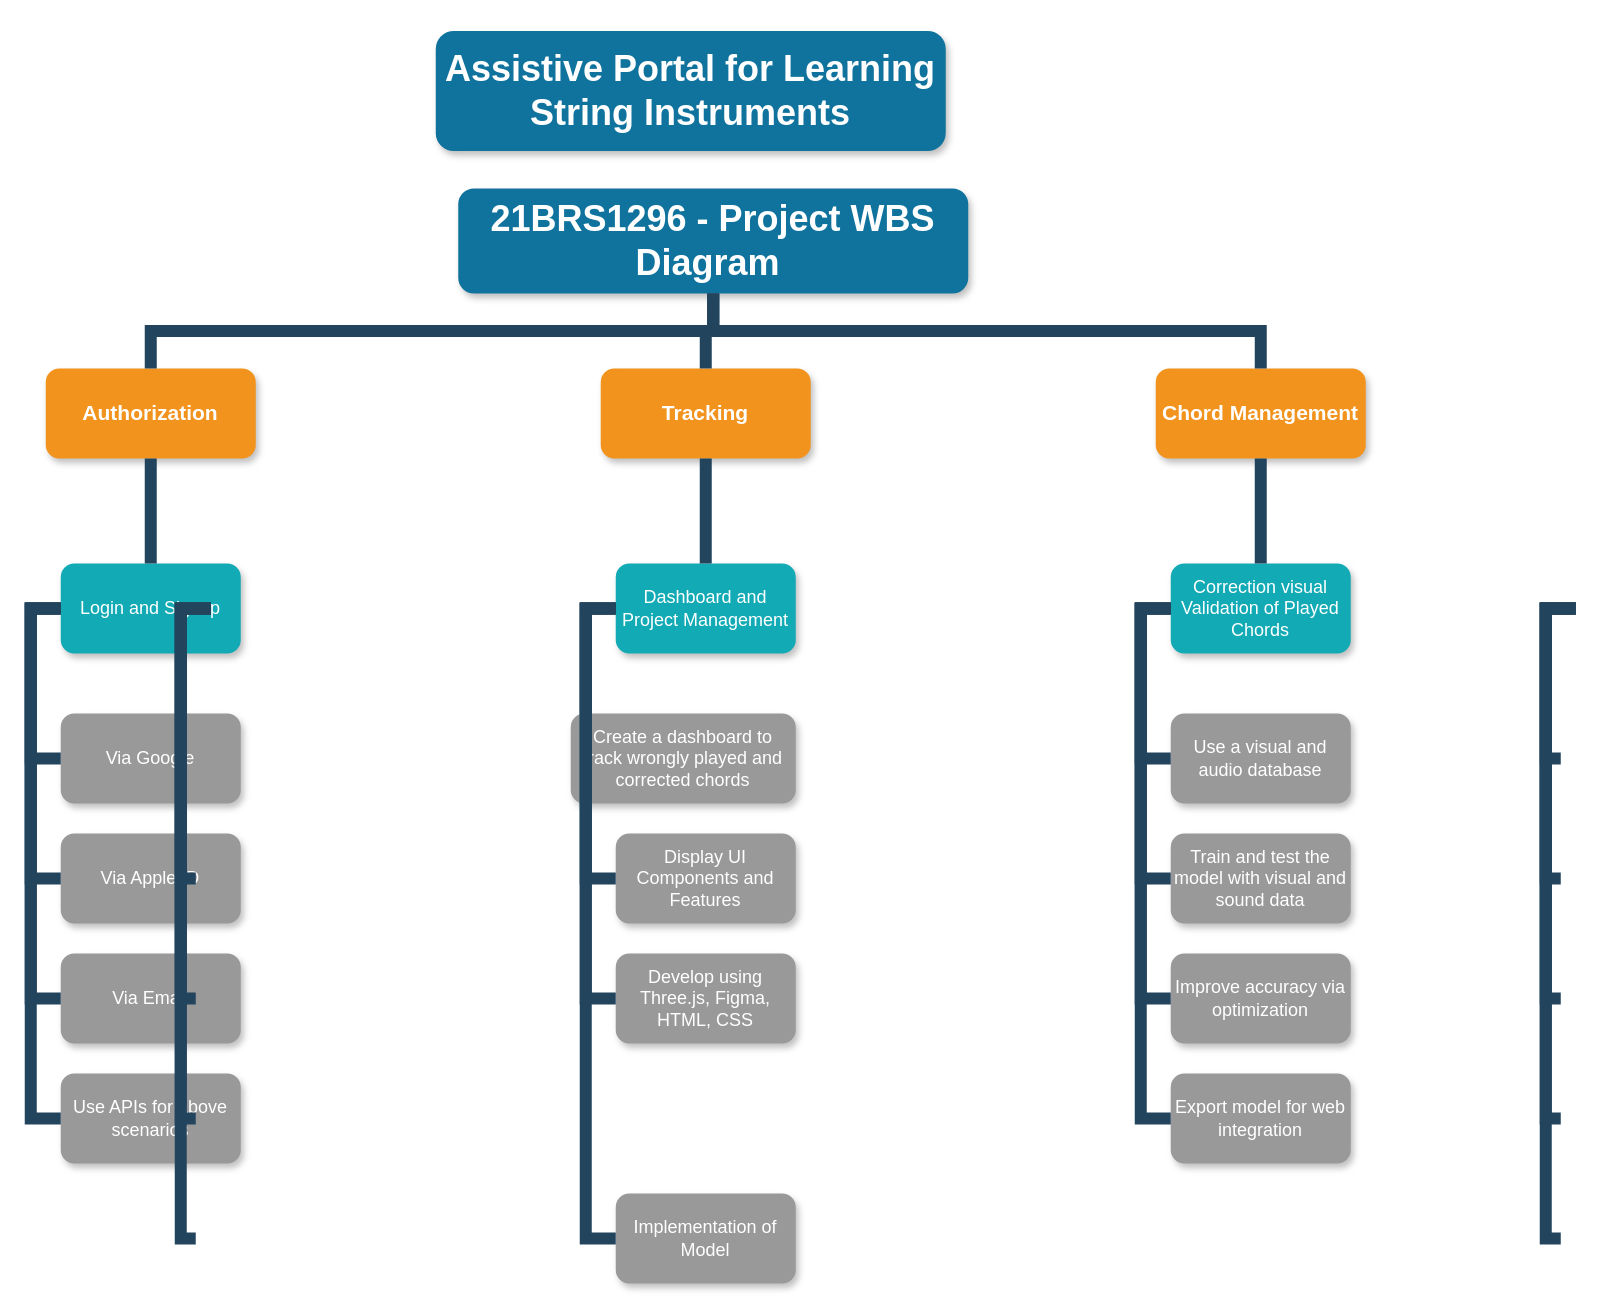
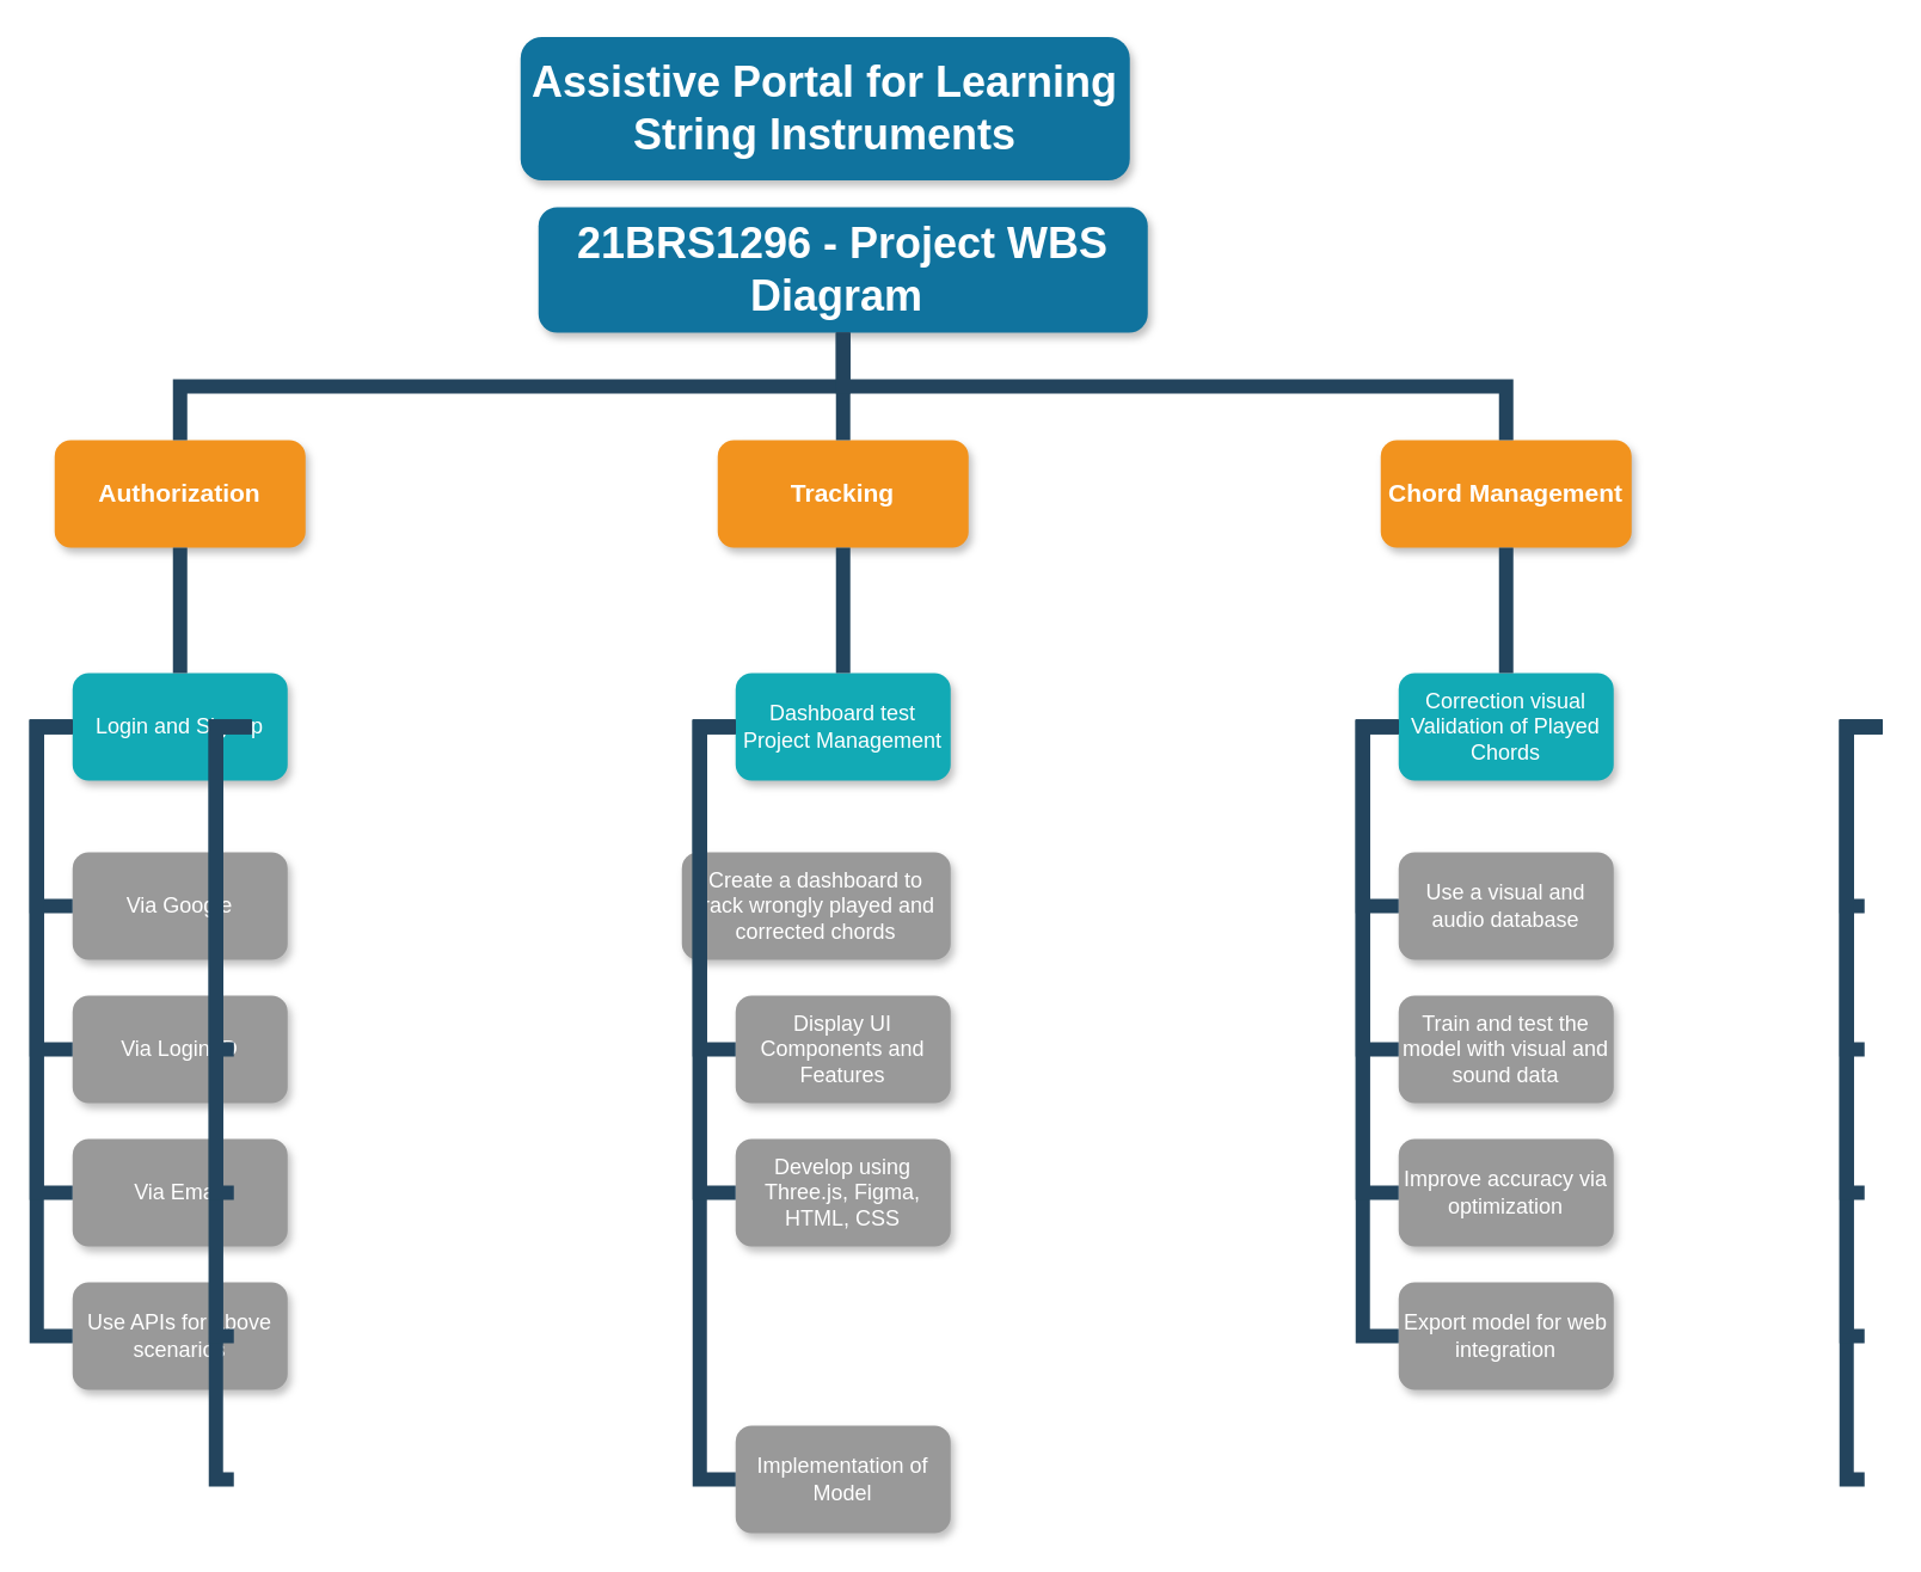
  <mxCell id="0" />
  <mxCell id="1" parent="0" />
- <mxCell id="2" value="21BRS1296 - Project WBS Diagram " style="whiteSpace=wrap;rounded=1;shadow=1;fillColor=#10739E;strokeColor=none;fontColor=#FFFFFF;fontStyle=1;fontSize=24" parent="1" vertex="1"><mxGeometry x="305" y="125" width="340" height="70" as="geometry" /></mxCell>
+ <mxCell id="2" value="21BRS1296 - Project WBS Diagram " style="whiteSpace=wrap;rounded=1;shadow=1;fillColor=#10739E;strokeColor=none;fontColor=#FFFFFF;fontStyle=1;fontSize=24" parent="1" vertex="1"><mxGeometry x="300" y="115" width="340" height="70" as="geometry" /></mxCell>
  <mxCell id="3" value="Authorization" style="whiteSpace=wrap;rounded=1;fillColor=#F2931E;strokeColor=none;shadow=1;fontColor=#FFFFFF;fontStyle=1;fontSize=14" parent="1" vertex="1"><mxGeometry x="30" y="245" width="140" height="60" as="geometry" /></mxCell>
  <mxCell id="4" value="Tracking" style="whiteSpace=wrap;rounded=1;fillColor=#F2931E;strokeColor=none;shadow=1;fontColor=#FFFFFF;fontStyle=1;fontSize=14" parent="1" vertex="1"><mxGeometry x="400" y="245" width="140" height="60" as="geometry" /></mxCell>
  <mxCell id="5" value="Chord Management" style="whiteSpace=wrap;rounded=1;fillColor=#F2931E;strokeColor=none;shadow=1;fontColor=#FFFFFF;fontStyle=1;fontSize=14" parent="1" vertex="1"><mxGeometry x="770" y="245" width="140" height="60" as="geometry" /></mxCell>
  <mxCell id="6" value="Login and Signup" style="whiteSpace=wrap;rounded=1;fillColor=#12AAB5;strokeColor=none;shadow=1;fontColor=#FFFFFF;" parent="1" vertex="1"><mxGeometry x="40" y="375" width="120" height="60" as="geometry" /></mxCell>
  <mxCell id="7" value="Via Google" style="whiteSpace=wrap;rounded=1;fillColor=#999999;strokeColor=none;shadow=1;fontColor=#FFFFFF;fontStyle=0" parent="1" vertex="1"><mxGeometry x="40" y="475" width="120" height="60" as="geometry" /></mxCell>
- <mxCell id="8" value="Via Apple ID" style="whiteSpace=wrap;rounded=1;fillColor=#999999;strokeColor=none;shadow=1;fontColor=#FFFFFF;fontStyle=0" parent="1" vertex="1"><mxGeometry x="40" y="555" width="120" height="60" as="geometry" /></mxCell>
+ <mxCell id="8" value="Via Login ID" style="whiteSpace=wrap;rounded=1;fillColor=#999999;strokeColor=none;shadow=1;fontColor=#FFFFFF;fontStyle=0" parent="1" vertex="1"><mxGeometry x="40" y="555" width="120" height="60" as="geometry" /></mxCell>
  <mxCell id="9" value="Via Email" style="whiteSpace=wrap;rounded=1;fillColor=#999999;strokeColor=none;shadow=1;fontColor=#FFFFFF;fontStyle=0" parent="1" vertex="1"><mxGeometry x="40" y="635" width="120" height="60" as="geometry" /></mxCell>
  <mxCell id="10" value="Use APIs for above scenarios" style="whiteSpace=wrap;rounded=1;fillColor=#999999;strokeColor=none;shadow=1;fontColor=#FFFFFF;fontStyle=0" parent="1" vertex="1"><mxGeometry x="40" y="715" width="120" height="60" as="geometry" /></mxCell>
- <mxCell id="11" value="Dashboard and Project Management" style="whiteSpace=wrap;rounded=1;fillColor=#12AAB5;strokeColor=none;shadow=1;fontColor=#FFFFFF;" parent="1" vertex="1"><mxGeometry x="410" y="375" width="120" height="60" as="geometry" /></mxCell>
+ <mxCell id="11" value="Dashboard test Project Management" style="whiteSpace=wrap;rounded=1;fillColor=#12AAB5;strokeColor=none;shadow=1;fontColor=#FFFFFF;" parent="1" vertex="1"><mxGeometry x="410" y="375" width="120" height="60" as="geometry" /></mxCell>
  <mxCell id="12" value="Create a dashboard to track wrongly played and corrected chords" style="whiteSpace=wrap;rounded=1;fillColor=#999999;strokeColor=none;shadow=1;fontColor=#FFFFFF;fontStyle=0" parent="1" vertex="1"><mxGeometry x="380" y="475" width="150" height="60" as="geometry" /></mxCell>
  <mxCell id="13" value="Display UI Components and Features" style="whiteSpace=wrap;rounded=1;fillColor=#999999;strokeColor=none;shadow=1;fontColor=#FFFFFF;fontStyle=0" parent="1" vertex="1"><mxGeometry x="410" y="555" width="120" height="60" as="geometry" /></mxCell>
  <mxCell id="14" value="Develop using Three.js, Figma, HTML, CSS" style="whiteSpace=wrap;rounded=1;fillColor=#999999;strokeColor=none;shadow=1;fontColor=#FFFFFF;fontStyle=0" parent="1" vertex="1"><mxGeometry x="410" y="635" width="120" height="60" as="geometry" /></mxCell>
  <mxCell id="15" value="Implementation of Model" style="whiteSpace=wrap;rounded=1;fillColor=#999999;strokeColor=none;shadow=1;fontColor=#FFFFFF;fontStyle=0" parent="1" vertex="1"><mxGeometry x="410" y="795" width="120" height="60" as="geometry" /></mxCell>
  <mxCell id="16" value="" style="edgeStyle=elbowEdgeStyle;elbow=vertical;rounded=0;fontColor=#000000;endArrow=none;endFill=0;strokeWidth=8;strokeColor=#23445D;" parent="1" source="3" target="6" edge="1"><mxGeometry width="100" height="100" relative="1" as="geometry"><mxPoint x="-110" y="365" as="sourcePoint" /><mxPoint x="-10" y="265" as="targetPoint" /></mxGeometry></mxCell>
  <mxCell id="17" value="" style="edgeStyle=elbowEdgeStyle;elbow=horizontal;rounded=0;fontColor=#000000;endArrow=none;endFill=0;strokeWidth=8;strokeColor=#23445D;" parent="1" source="6" target="7" edge="1"><mxGeometry width="100" height="100" relative="1" as="geometry"><mxPoint x="-20" y="555" as="sourcePoint" /><mxPoint x="80" y="455" as="targetPoint" /><Array as="points"><mxPoint x="20" y="455" /></Array></mxGeometry></mxCell>
  <mxCell id="18" value="" style="edgeStyle=elbowEdgeStyle;elbow=horizontal;rounded=0;fontColor=#000000;endArrow=none;endFill=0;strokeWidth=8;strokeColor=#23445D;" parent="1" source="6" target="8" edge="1"><mxGeometry width="100" height="100" relative="1" as="geometry"><mxPoint x="50" y="415" as="sourcePoint" /><mxPoint x="50" y="515" as="targetPoint" /><Array as="points"><mxPoint x="20" y="475" /></Array></mxGeometry></mxCell>
  <mxCell id="19" value="" style="edgeStyle=elbowEdgeStyle;elbow=horizontal;rounded=0;fontColor=#000000;endArrow=none;endFill=0;strokeWidth=8;strokeColor=#23445D;" parent="1" source="6" target="10" edge="1"><mxGeometry width="100" height="100" relative="1" as="geometry"><mxPoint x="70" y="435" as="sourcePoint" /><mxPoint x="70" y="535" as="targetPoint" /><Array as="points"><mxPoint x="20" y="485" /></Array></mxGeometry></mxCell>
  <mxCell id="20" value="" style="edgeStyle=elbowEdgeStyle;elbow=horizontal;rounded=0;fontColor=#000000;endArrow=none;endFill=0;strokeWidth=8;strokeColor=#23445D;" parent="1" source="6" target="9" edge="1"><mxGeometry width="100" height="100" relative="1" as="geometry"><mxPoint x="80" y="445" as="sourcePoint" /><mxPoint x="80" y="545" as="targetPoint" /><Array as="points"><mxPoint x="20" y="505" /></Array></mxGeometry></mxCell>
  <mxCell id="21" value="" style="edgeStyle=elbowEdgeStyle;elbow=horizontal;rounded=0;fontColor=#000000;endArrow=none;endFill=0;strokeWidth=8;strokeColor=#23445D;" parent="1" edge="1"><mxGeometry width="100" height="100" relative="1" as="geometry"><mxPoint x="140" y="405" as="sourcePoint" /><mxPoint x="130" y="585" as="targetPoint" /><Array as="points"><mxPoint x="120" y="495" /></Array></mxGeometry></mxCell>
  <mxCell id="22" value="" style="edgeStyle=elbowEdgeStyle;elbow=horizontal;rounded=0;fontColor=#000000;endArrow=none;endFill=0;strokeWidth=8;strokeColor=#23445D;" parent="1" edge="1"><mxGeometry width="100" height="100" relative="1" as="geometry"><mxPoint x="140" y="405" as="sourcePoint" /><mxPoint x="130" y="825" as="targetPoint" /><Array as="points"><mxPoint x="120" y="615" /></Array></mxGeometry></mxCell>
  <mxCell id="23" value="" style="edgeStyle=elbowEdgeStyle;elbow=horizontal;rounded=0;fontColor=#000000;endArrow=none;endFill=0;strokeWidth=8;strokeColor=#23445D;" parent="1" edge="1"><mxGeometry width="100" height="100" relative="1" as="geometry"><mxPoint x="140" y="405" as="sourcePoint" /><mxPoint x="130" y="745" as="targetPoint" /><Array as="points"><mxPoint x="120" y="575" /></Array></mxGeometry></mxCell>
  <mxCell id="24" value="" style="edgeStyle=elbowEdgeStyle;elbow=horizontal;rounded=0;fontColor=#000000;endArrow=none;endFill=0;strokeWidth=8;strokeColor=#23445D;" parent="1" edge="1"><mxGeometry width="100" height="100" relative="1" as="geometry"><mxPoint x="140" y="405" as="sourcePoint" /><mxPoint x="130" y="665" as="targetPoint" /><Array as="points"><mxPoint x="120" y="535" /></Array></mxGeometry></mxCell>
  <mxCell id="25" value="" style="edgeStyle=elbowEdgeStyle;elbow=vertical;rounded=0;fontColor=#000000;endArrow=none;endFill=0;strokeWidth=8;strokeColor=#23445D;" parent="1" source="4" target="11" edge="1"><mxGeometry width="100" height="100" relative="1" as="geometry"><mxPoint x="110" y="315" as="sourcePoint" /><mxPoint x="10" y="385" as="targetPoint" /></mxGeometry></mxCell>
  <mxCell id="26" value="" style="edgeStyle=elbowEdgeStyle;elbow=horizontal;rounded=0;fontColor=#000000;endArrow=none;endFill=0;strokeWidth=8;strokeColor=#23445D;" parent="1" source="11" target="12" edge="1"><mxGeometry width="100" height="100" relative="1" as="geometry"><mxPoint x="390" y="405" as="sourcePoint" /><mxPoint x="400" y="505" as="targetPoint" /><Array as="points"><mxPoint x="390" y="455" /></Array></mxGeometry></mxCell>
  <mxCell id="27" value="" style="edgeStyle=elbowEdgeStyle;elbow=horizontal;rounded=0;fontColor=#000000;endArrow=none;endFill=0;strokeWidth=8;strokeColor=#23445D;" parent="1" source="11" target="13" edge="1"><mxGeometry width="100" height="100" relative="1" as="geometry"><mxPoint x="400" y="405" as="sourcePoint" /><mxPoint x="400" y="585" as="targetPoint" /><Array as="points"><mxPoint x="390" y="495" /></Array></mxGeometry></mxCell>
  <mxCell id="28" value="" style="edgeStyle=elbowEdgeStyle;elbow=horizontal;rounded=0;fontColor=#000000;endArrow=none;endFill=0;strokeWidth=8;strokeColor=#23445D;" parent="1" source="11" target="15" edge="1"><mxGeometry width="100" height="100" relative="1" as="geometry"><mxPoint x="400" y="405" as="sourcePoint" /><mxPoint x="400" y="825" as="targetPoint" /><Array as="points"><mxPoint x="390" y="625" /></Array></mxGeometry></mxCell>
  <mxCell id="29" value="" style="edgeStyle=elbowEdgeStyle;elbow=horizontal;rounded=0;fontColor=#000000;endArrow=none;endFill=0;strokeWidth=8;strokeColor=#23445D;" parent="1" source="11" target="14" edge="1"><mxGeometry width="100" height="100" relative="1" as="geometry"><mxPoint x="400" y="405" as="sourcePoint" /><mxPoint x="400" y="665" as="targetPoint" /><Array as="points"><mxPoint x="390" y="545" /></Array></mxGeometry></mxCell>
  <mxCell id="30" value="Correction visual Validation of Played Chords" style="whiteSpace=wrap;rounded=1;fillColor=#12AAB5;strokeColor=none;shadow=1;fontColor=#FFFFFF;" parent="1" vertex="1"><mxGeometry x="780" y="375" width="120" height="60" as="geometry" /></mxCell>
  <mxCell id="31" value="Use a visual and audio database" style="whiteSpace=wrap;rounded=1;fillColor=#999999;strokeColor=none;shadow=1;fontColor=#FFFFFF;fontStyle=0" parent="1" vertex="1"><mxGeometry x="780" y="475" width="120" height="60" as="geometry" /></mxCell>
  <mxCell id="32" value="Train and test the model with visual and sound data" style="whiteSpace=wrap;rounded=1;fillColor=#999999;strokeColor=none;shadow=1;fontColor=#FFFFFF;fontStyle=0" parent="1" vertex="1"><mxGeometry x="780" y="555" width="120" height="60" as="geometry" /></mxCell>
  <mxCell id="33" value="Improve accuracy via optimization" style="whiteSpace=wrap;rounded=1;fillColor=#999999;strokeColor=none;shadow=1;fontColor=#FFFFFF;fontStyle=0" parent="1" vertex="1"><mxGeometry x="780" y="635" width="120" height="60" as="geometry" /></mxCell>
  <mxCell id="34" value="Export model for web integration" style="whiteSpace=wrap;rounded=1;fillColor=#999999;strokeColor=none;shadow=1;fontColor=#FFFFFF;fontStyle=0" parent="1" vertex="1"><mxGeometry x="780" y="715" width="120" height="60" as="geometry" /></mxCell>
  <mxCell id="35" value="" style="edgeStyle=elbowEdgeStyle;elbow=horizontal;rounded=0;fontColor=#000000;endArrow=none;endFill=0;strokeWidth=8;strokeColor=#23445D;" parent="1" source="30" target="31" edge="1"><mxGeometry width="100" height="100" relative="1" as="geometry"><mxPoint x="760" y="405" as="sourcePoint" /><mxPoint x="770" y="505" as="targetPoint" /><Array as="points"><mxPoint x="760" y="455" /></Array></mxGeometry></mxCell>
  <mxCell id="36" value="" style="edgeStyle=elbowEdgeStyle;elbow=horizontal;rounded=0;fontColor=#000000;endArrow=none;endFill=0;strokeWidth=8;strokeColor=#23445D;" parent="1" source="30" target="32" edge="1"><mxGeometry width="100" height="100" relative="1" as="geometry"><mxPoint x="770" y="405" as="sourcePoint" /><mxPoint x="770" y="585" as="targetPoint" /><Array as="points"><mxPoint x="760" y="495" /></Array></mxGeometry></mxCell>
  <mxCell id="37" value="" style="edgeStyle=elbowEdgeStyle;elbow=horizontal;rounded=0;fontColor=#000000;endArrow=none;endFill=0;strokeWidth=8;strokeColor=#23445D;" parent="1" source="30" target="34" edge="1"><mxGeometry width="100" height="100" relative="1" as="geometry"><mxPoint x="770" y="405" as="sourcePoint" /><mxPoint x="770" y="745" as="targetPoint" /><Array as="points"><mxPoint x="760" y="575" /></Array></mxGeometry></mxCell>
  <mxCell id="38" value="" style="edgeStyle=elbowEdgeStyle;elbow=horizontal;rounded=0;fontColor=#000000;endArrow=none;endFill=0;strokeWidth=8;strokeColor=#23445D;" parent="1" source="30" target="33" edge="1"><mxGeometry width="100" height="100" relative="1" as="geometry"><mxPoint x="770" y="405" as="sourcePoint" /><mxPoint x="770" y="665" as="targetPoint" /><Array as="points"><mxPoint x="760" y="545" /></Array></mxGeometry></mxCell>
  <mxCell id="39" value="" style="edgeStyle=elbowEdgeStyle;elbow=horizontal;rounded=0;fontColor=#000000;endArrow=none;endFill=0;strokeWidth=8;strokeColor=#23445D;" parent="1" edge="1"><mxGeometry width="100" height="100" relative="1" as="geometry"><mxPoint x="1050" y="405" as="sourcePoint" /><mxPoint x="1040" y="505" as="targetPoint" /><Array as="points"><mxPoint x="1030" y="455" /></Array></mxGeometry></mxCell>
  <mxCell id="40" value="" style="edgeStyle=elbowEdgeStyle;elbow=horizontal;rounded=0;fontColor=#000000;endArrow=none;endFill=0;strokeWidth=8;strokeColor=#23445D;" parent="1" edge="1"><mxGeometry width="100" height="100" relative="1" as="geometry"><mxPoint x="1050" y="405" as="sourcePoint" /><mxPoint x="1040" y="585" as="targetPoint" /><Array as="points"><mxPoint x="1030" y="495" /></Array></mxGeometry></mxCell>
  <mxCell id="41" value="" style="edgeStyle=elbowEdgeStyle;elbow=horizontal;rounded=0;fontColor=#000000;endArrow=none;endFill=0;strokeWidth=8;strokeColor=#23445D;" parent="1" edge="1"><mxGeometry width="100" height="100" relative="1" as="geometry"><mxPoint x="1050" y="405" as="sourcePoint" /><mxPoint x="1040" y="825" as="targetPoint" /><Array as="points"><mxPoint x="1030" y="625" /></Array></mxGeometry></mxCell>
  <mxCell id="42" value="" style="edgeStyle=elbowEdgeStyle;elbow=horizontal;rounded=0;fontColor=#000000;endArrow=none;endFill=0;strokeWidth=8;strokeColor=#23445D;" parent="1" edge="1"><mxGeometry width="100" height="100" relative="1" as="geometry"><mxPoint x="1050" y="405" as="sourcePoint" /><mxPoint x="1040" y="745" as="targetPoint" /><Array as="points"><mxPoint x="1030" y="575" /></Array></mxGeometry></mxCell>
  <mxCell id="43" value="" style="edgeStyle=elbowEdgeStyle;elbow=horizontal;rounded=0;fontColor=#000000;endArrow=none;endFill=0;strokeWidth=8;strokeColor=#23445D;" parent="1" edge="1"><mxGeometry width="100" height="100" relative="1" as="geometry"><mxPoint x="1050" y="405" as="sourcePoint" /><mxPoint x="1040" y="665" as="targetPoint" /><Array as="points"><mxPoint x="1030" y="545" /></Array></mxGeometry></mxCell>
  <mxCell id="44" value="" style="edgeStyle=elbowEdgeStyle;elbow=vertical;rounded=0;fontColor=#000000;endArrow=none;endFill=0;strokeWidth=8;strokeColor=#23445D;" parent="1" source="5" target="30" edge="1"><mxGeometry width="100" height="100" relative="1" as="geometry"><mxPoint x="650" y="345" as="sourcePoint" /><mxPoint x="750" y="245" as="targetPoint" /><Array as="points"><mxPoint x="840" y="335" /><mxPoint x="860" y="355" /><mxPoint x="800" y="365" /></Array></mxGeometry></mxCell>
  <mxCell id="45" value="" style="edgeStyle=elbowEdgeStyle;elbow=vertical;rounded=0;fontColor=#000000;endArrow=none;endFill=0;strokeWidth=8;strokeColor=#23445D;" parent="1" source="2" target="3" edge="1"><mxGeometry width="100" height="100" relative="1" as="geometry"><mxPoint x="410" y="215" as="sourcePoint" /><mxPoint x="510" y="115" as="targetPoint" /></mxGeometry></mxCell>
  <mxCell id="46" value="" style="edgeStyle=elbowEdgeStyle;elbow=vertical;rounded=0;fontColor=#000000;endArrow=none;endFill=0;strokeWidth=8;strokeColor=#23445D;" parent="1" source="2" target="4" edge="1"><mxGeometry width="100" height="100" relative="1" as="geometry"><mxPoint x="420" y="225" as="sourcePoint" /><mxPoint x="520" y="125" as="targetPoint" /></mxGeometry></mxCell>
  <mxCell id="47" value="" style="edgeStyle=elbowEdgeStyle;elbow=vertical;rounded=0;fontColor=#000000;endArrow=none;endFill=0;strokeWidth=8;strokeColor=#23445D;" parent="1" source="2" target="5" edge="1"><mxGeometry width="100" height="100" relative="1" as="geometry"><mxPoint x="430" y="235" as="sourcePoint" /><mxPoint x="530" y="135" as="targetPoint" /></mxGeometry></mxCell>
  <mxCell id="48" value="Assistive Portal for Learning String Instruments" style="whiteSpace=wrap;rounded=1;shadow=1;fillColor=#10739E;strokeColor=none;fontColor=#FFFFFF;fontStyle=1;fontSize=24" vertex="1" parent="1"><mxGeometry x="290" y="20" width="340" height="80" as="geometry" /></mxCell>
